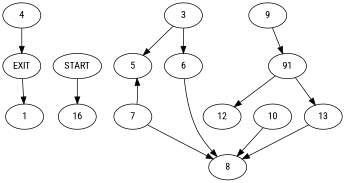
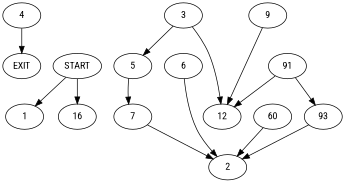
  digraph {
    fontname="Roboto Condensed"
    node [fontname="Roboto Condensed"]
    edge [fontname="Roboto Condensed"]
    n1 [label=START]
    1
    n3 [label=16]
    n4 [label=EXIT]
    3
    5
    6
    4
    7
-   2 [label=8]
+   2
    n11 [label=91]
    9
-   10
+   10 [label=60]
    12
-   13
-   n4 -> 1
+   13 [label=93]
+   n1 -> 1
    n1 -> n3
    3 -> 5
-   3 -> 6
-   7 -> 5
+   3 -> 12
+   5 -> 7
    6 -> 2
    4 -> n4
    7 -> 2
    n11 -> 12
    n11 -> 13
-   9 -> n11
+   9 -> 12
    10 -> 2
    13 -> 2
  }
